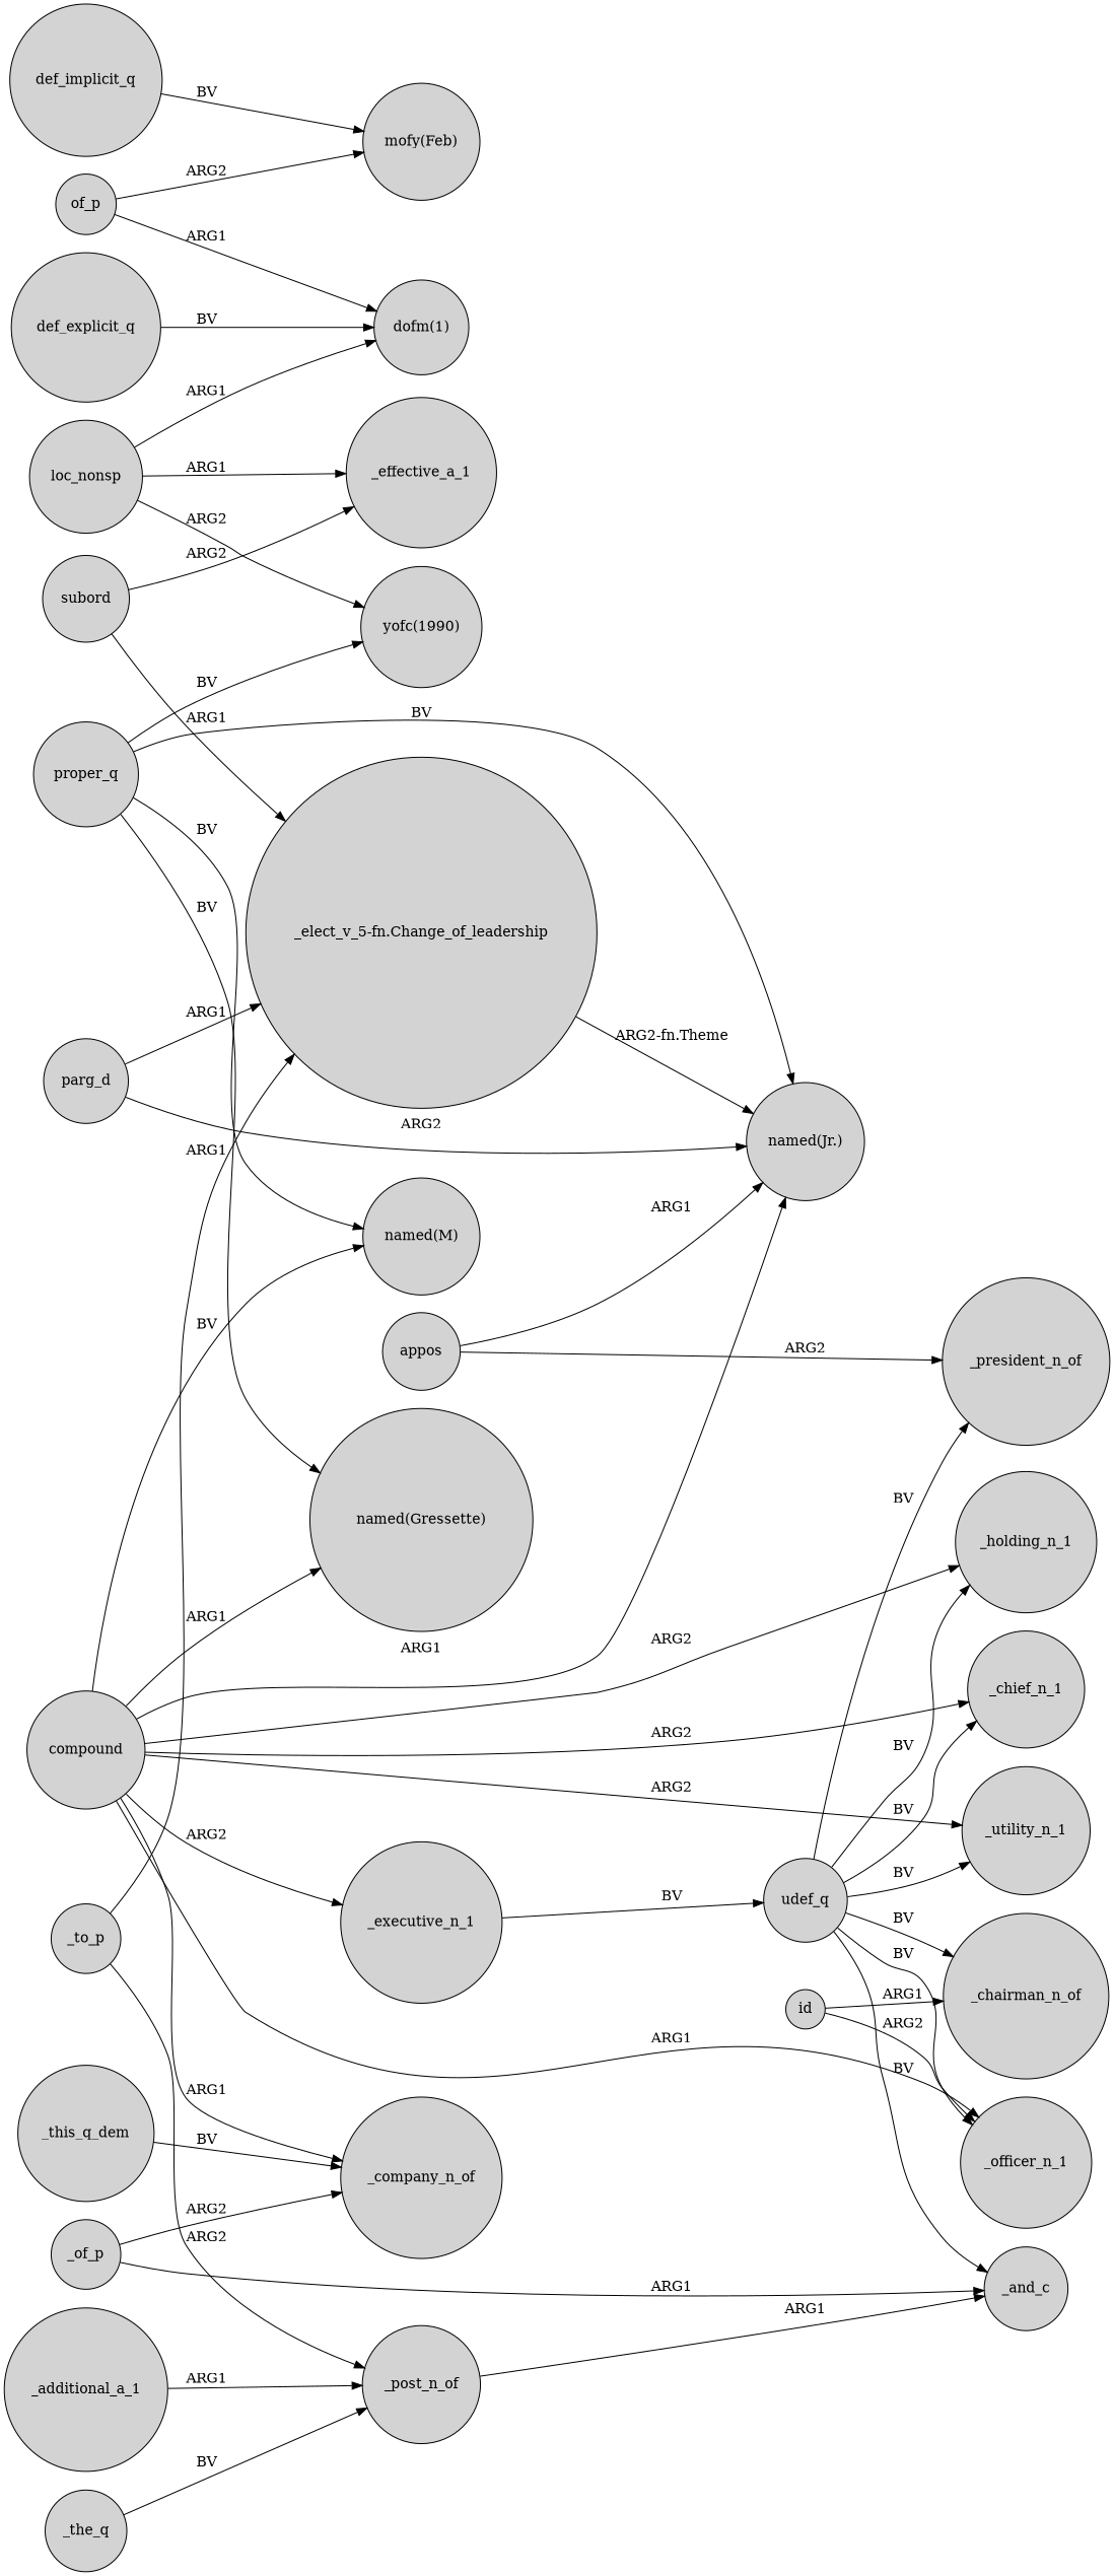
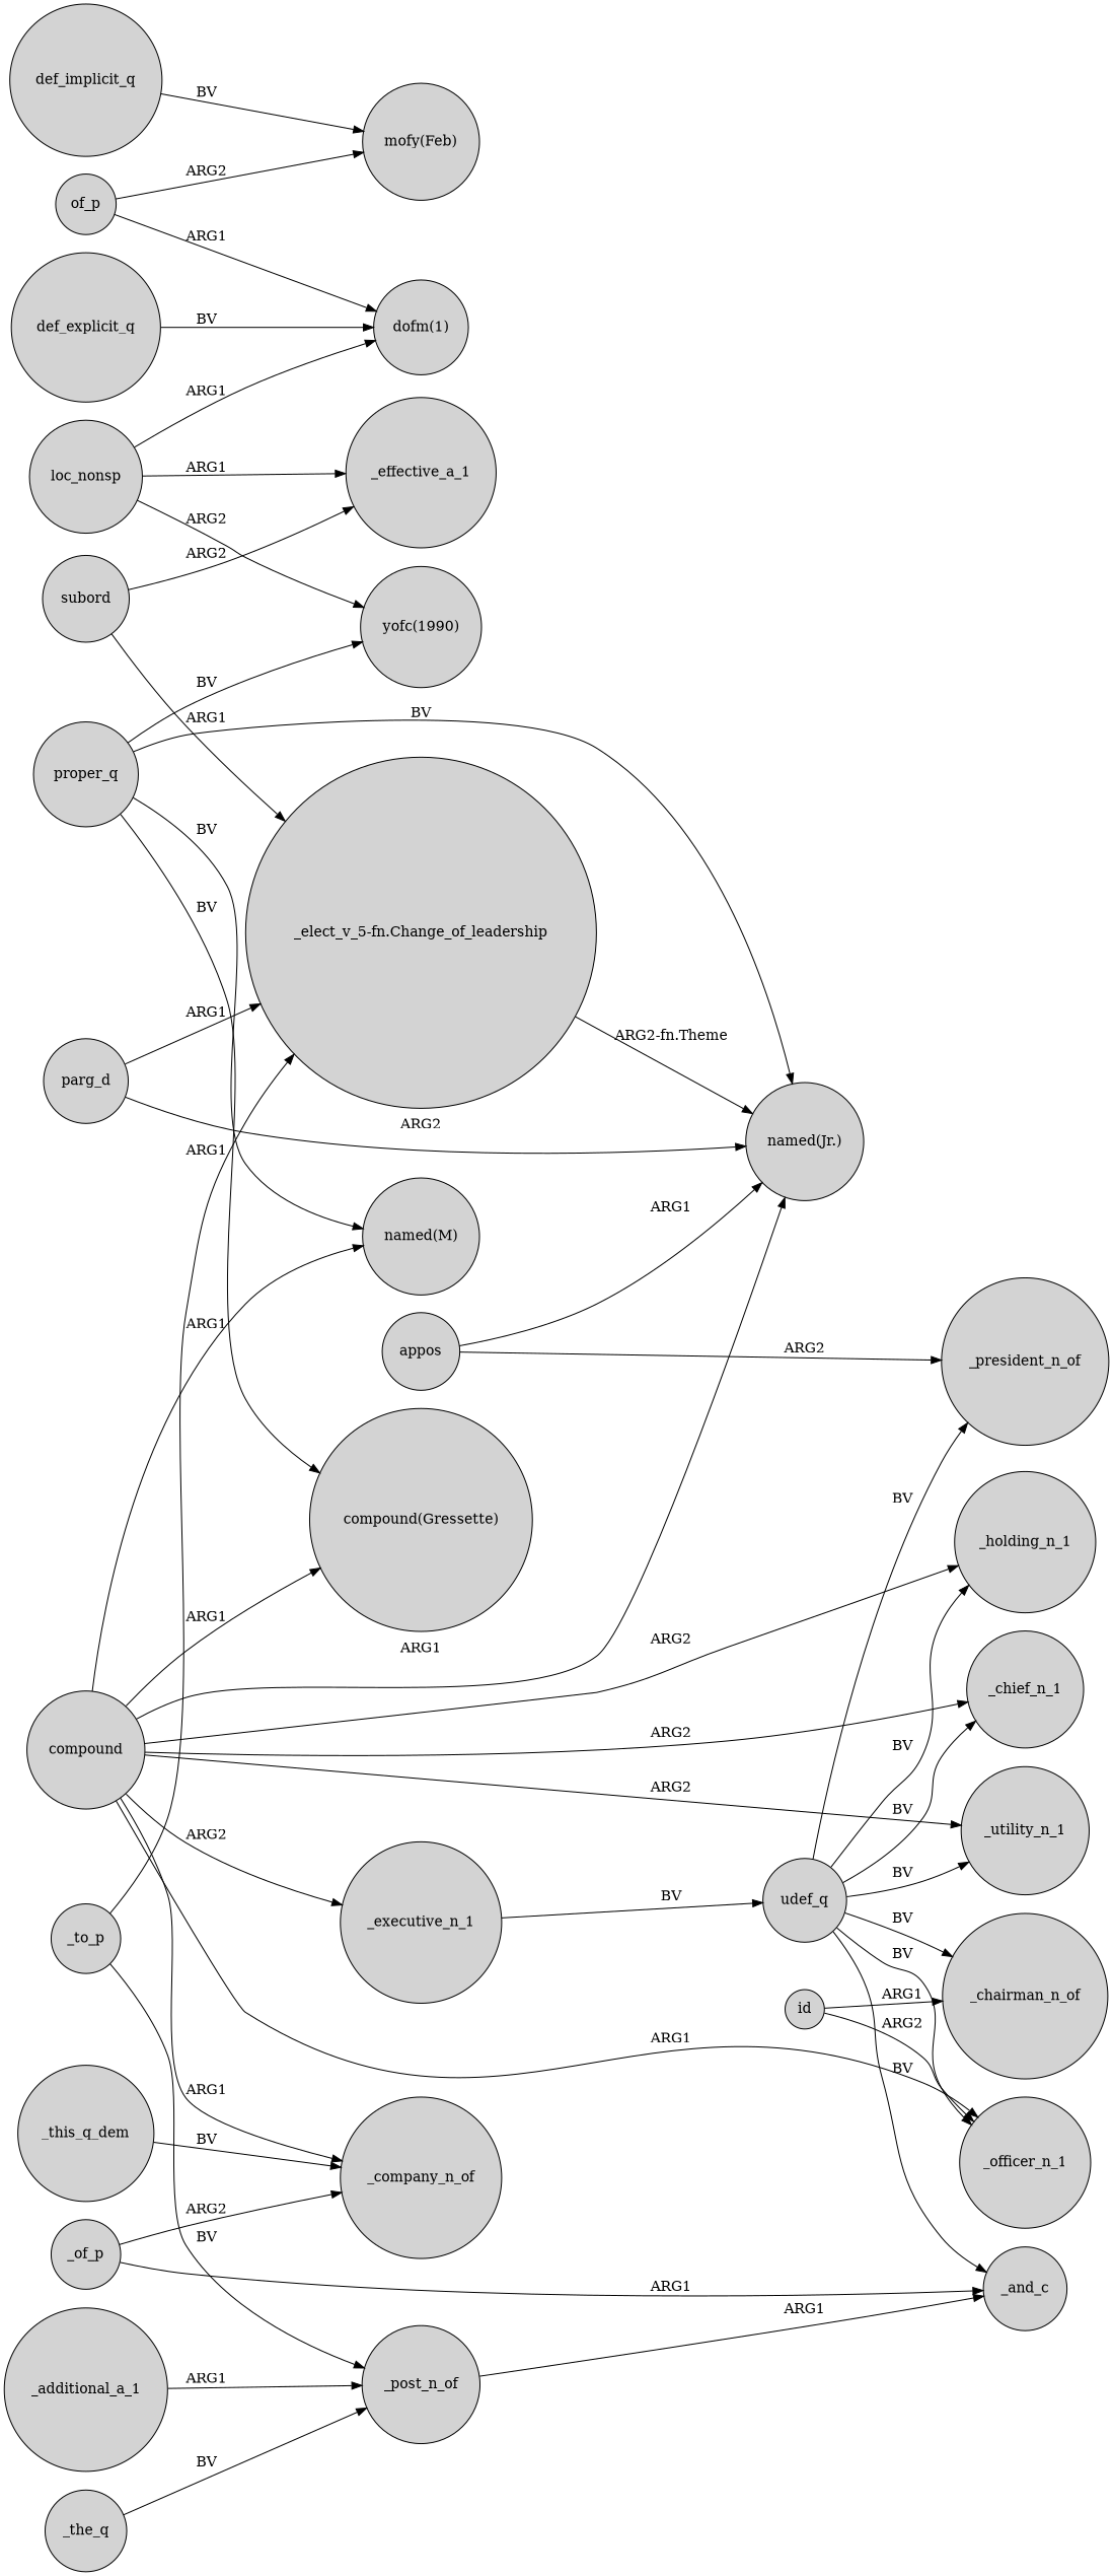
  digraph {
    rankdir=LR
    node [shape=circle style=filled]
    compound
    "named(Jr.)"
    _executive_n_1
    _company_n_of
    _utility_n_1
    _holding_n_1
    "named(M)"
    _chief_n_1
    _officer_n_1
-   "named(Gressette)"
+   "named(Gressette)" [label="compound(Gressette)"]
    udef_q
    subord
    _effective_a_1
    n14 [label="_elect_v_5-fn.Change_of_leadership"]
    appos
    _president_n_of
    of_p
    "mofy(Feb)"
    "dofm(1)"
    _to_p
    _post_n_of
    _and_c
    _chairman_n_of
    def_implicit_q
    _this_q_dem
    parg_d
    proper_q
    "yofc(1990)"
    loc_nonsp
    id
    _additional_a_1
    def_explicit_q
    _of_p
    _the_q
    compound -> "named(Jr.)" [label=ARG1]
    compound -> _executive_n_1 [label=ARG2]
    compound -> _company_n_of [label=ARG1]
    compound -> _utility_n_1 [label=ARG2]
    compound -> _holding_n_1 [label=ARG2]
-   compound -> "named(M)" [label=BV]
+   compound -> "named(M)" [label=ARG1]
    compound -> _chief_n_1 [label=ARG2]
    compound -> _officer_n_1 [label=ARG1]
    compound -> "named(Gressette)" [label=ARG1]
    _executive_n_1 -> udef_q [label=BV]
    udef_q -> _utility_n_1 [label=BV]
    udef_q -> _holding_n_1 [label=BV]
    udef_q -> _chief_n_1 [label=BV]
    udef_q -> _officer_n_1 [label=BV]
    udef_q -> _president_n_of [label=BV]
    udef_q -> _and_c [label=BV]
    udef_q -> _chairman_n_of [label=BV]
    subord -> _effective_a_1 [label=ARG2]
    subord -> n14 [label=ARG1]
    n14 -> "named(Jr.)" [label="ARG2-fn.Theme"]
    appos -> "named(Jr.)" [label=ARG1]
    appos -> _president_n_of [label=ARG2]
    of_p -> "mofy(Feb)" [label=ARG2]
    of_p -> "dofm(1)" [label=ARG1]
    _to_p -> n14 [label=ARG1]
-   _to_p -> _post_n_of [label=ARG2]
+   _to_p -> _post_n_of [label=BV]
    _post_n_of -> _and_c [label=ARG1]
    def_implicit_q -> "mofy(Feb)" [label=BV]
    _this_q_dem -> _company_n_of [label=BV]
    parg_d -> "named(Jr.)" [label=ARG2]
    parg_d -> n14 [label=ARG1]
    proper_q -> "named(Jr.)" [label=BV]
    proper_q -> "named(M)" [label=BV]
    proper_q -> "named(Gressette)" [label=BV]
    proper_q -> "yofc(1990)" [label=BV]
    loc_nonsp -> _effective_a_1 [label=ARG1]
    loc_nonsp -> "dofm(1)" [label=ARG1]
    loc_nonsp -> "yofc(1990)" [label=ARG2]
    id -> _officer_n_1 [label=ARG2]
    id -> _chairman_n_of [label=ARG1]
    _additional_a_1 -> _post_n_of [label=ARG1]
    def_explicit_q -> "dofm(1)" [label=BV]
    _of_p -> _company_n_of [label=ARG2]
    _of_p -> _and_c [label=ARG1]
    _the_q -> _post_n_of [label=BV]
  }
